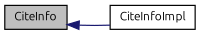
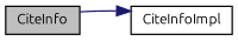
  digraph {
    rankdir=LR
    fontname=Ubuntu
    node [color=black fontname=Ubuntu fontsize=10 shape=record style=filled]
    n1 [fillcolor=grey75 fontcolor=black height=0.2 label=CiteInfo width=0.4]
    n2 [fillcolor=white height=0.2 label=CiteInfoImpl width=0.4]
-   n1 -> n2 [color=midnightblue dir=back fontname=Ubuntu fontsize=10 labelfontname=Helvetica labelfontsize=10 style=solid]
+   n2 -> n1 [color=midnightblue dir=back fontname=Ubuntu fontsize=10 labelfontname=Helvetica labelfontsize=10 style=solid]
  }
